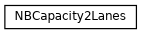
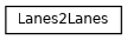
  digraph {
    rankdir=LR
-   n1 [color=black fillcolor=white fontname=Helvetica fontsize=10 height=0.2 label=NBCapacity2Lanes shape=record style=filled width=0.4]
+   n1 [color=black fillcolor=white fontname=Helvetica fontsize=10 height=0.2 label=Lanes2Lanes shape=record style=filled width=0.4]
  }
